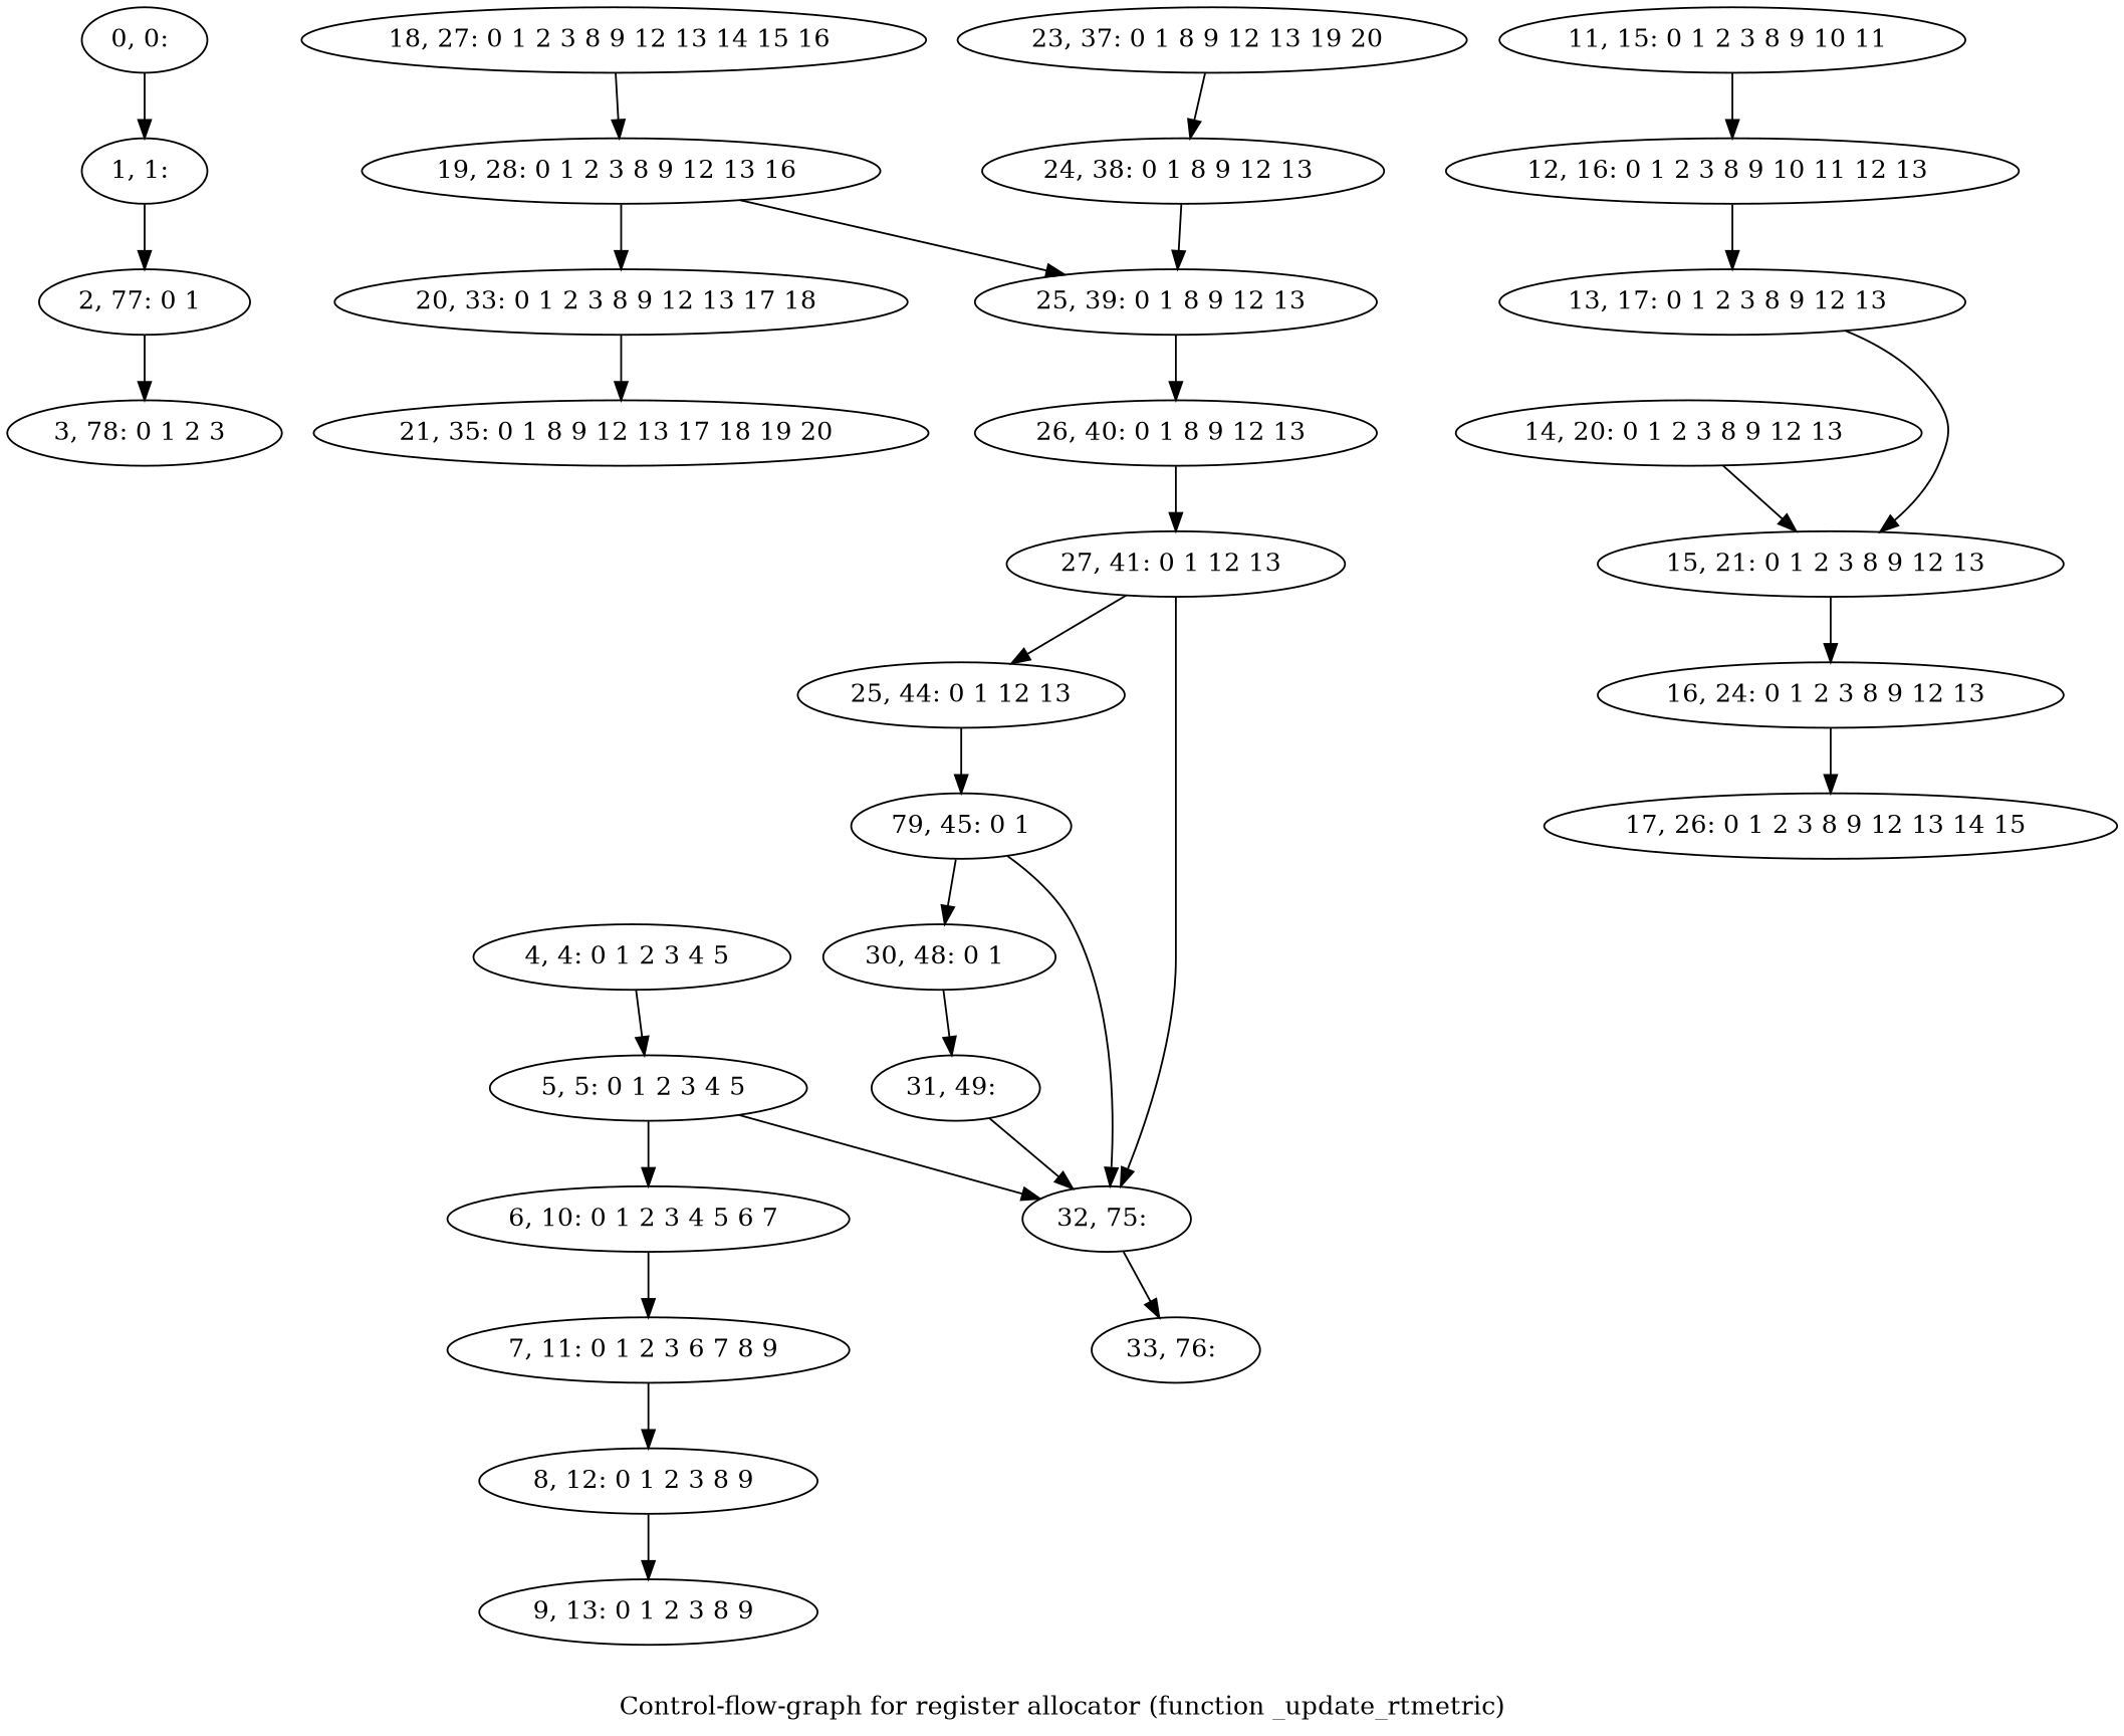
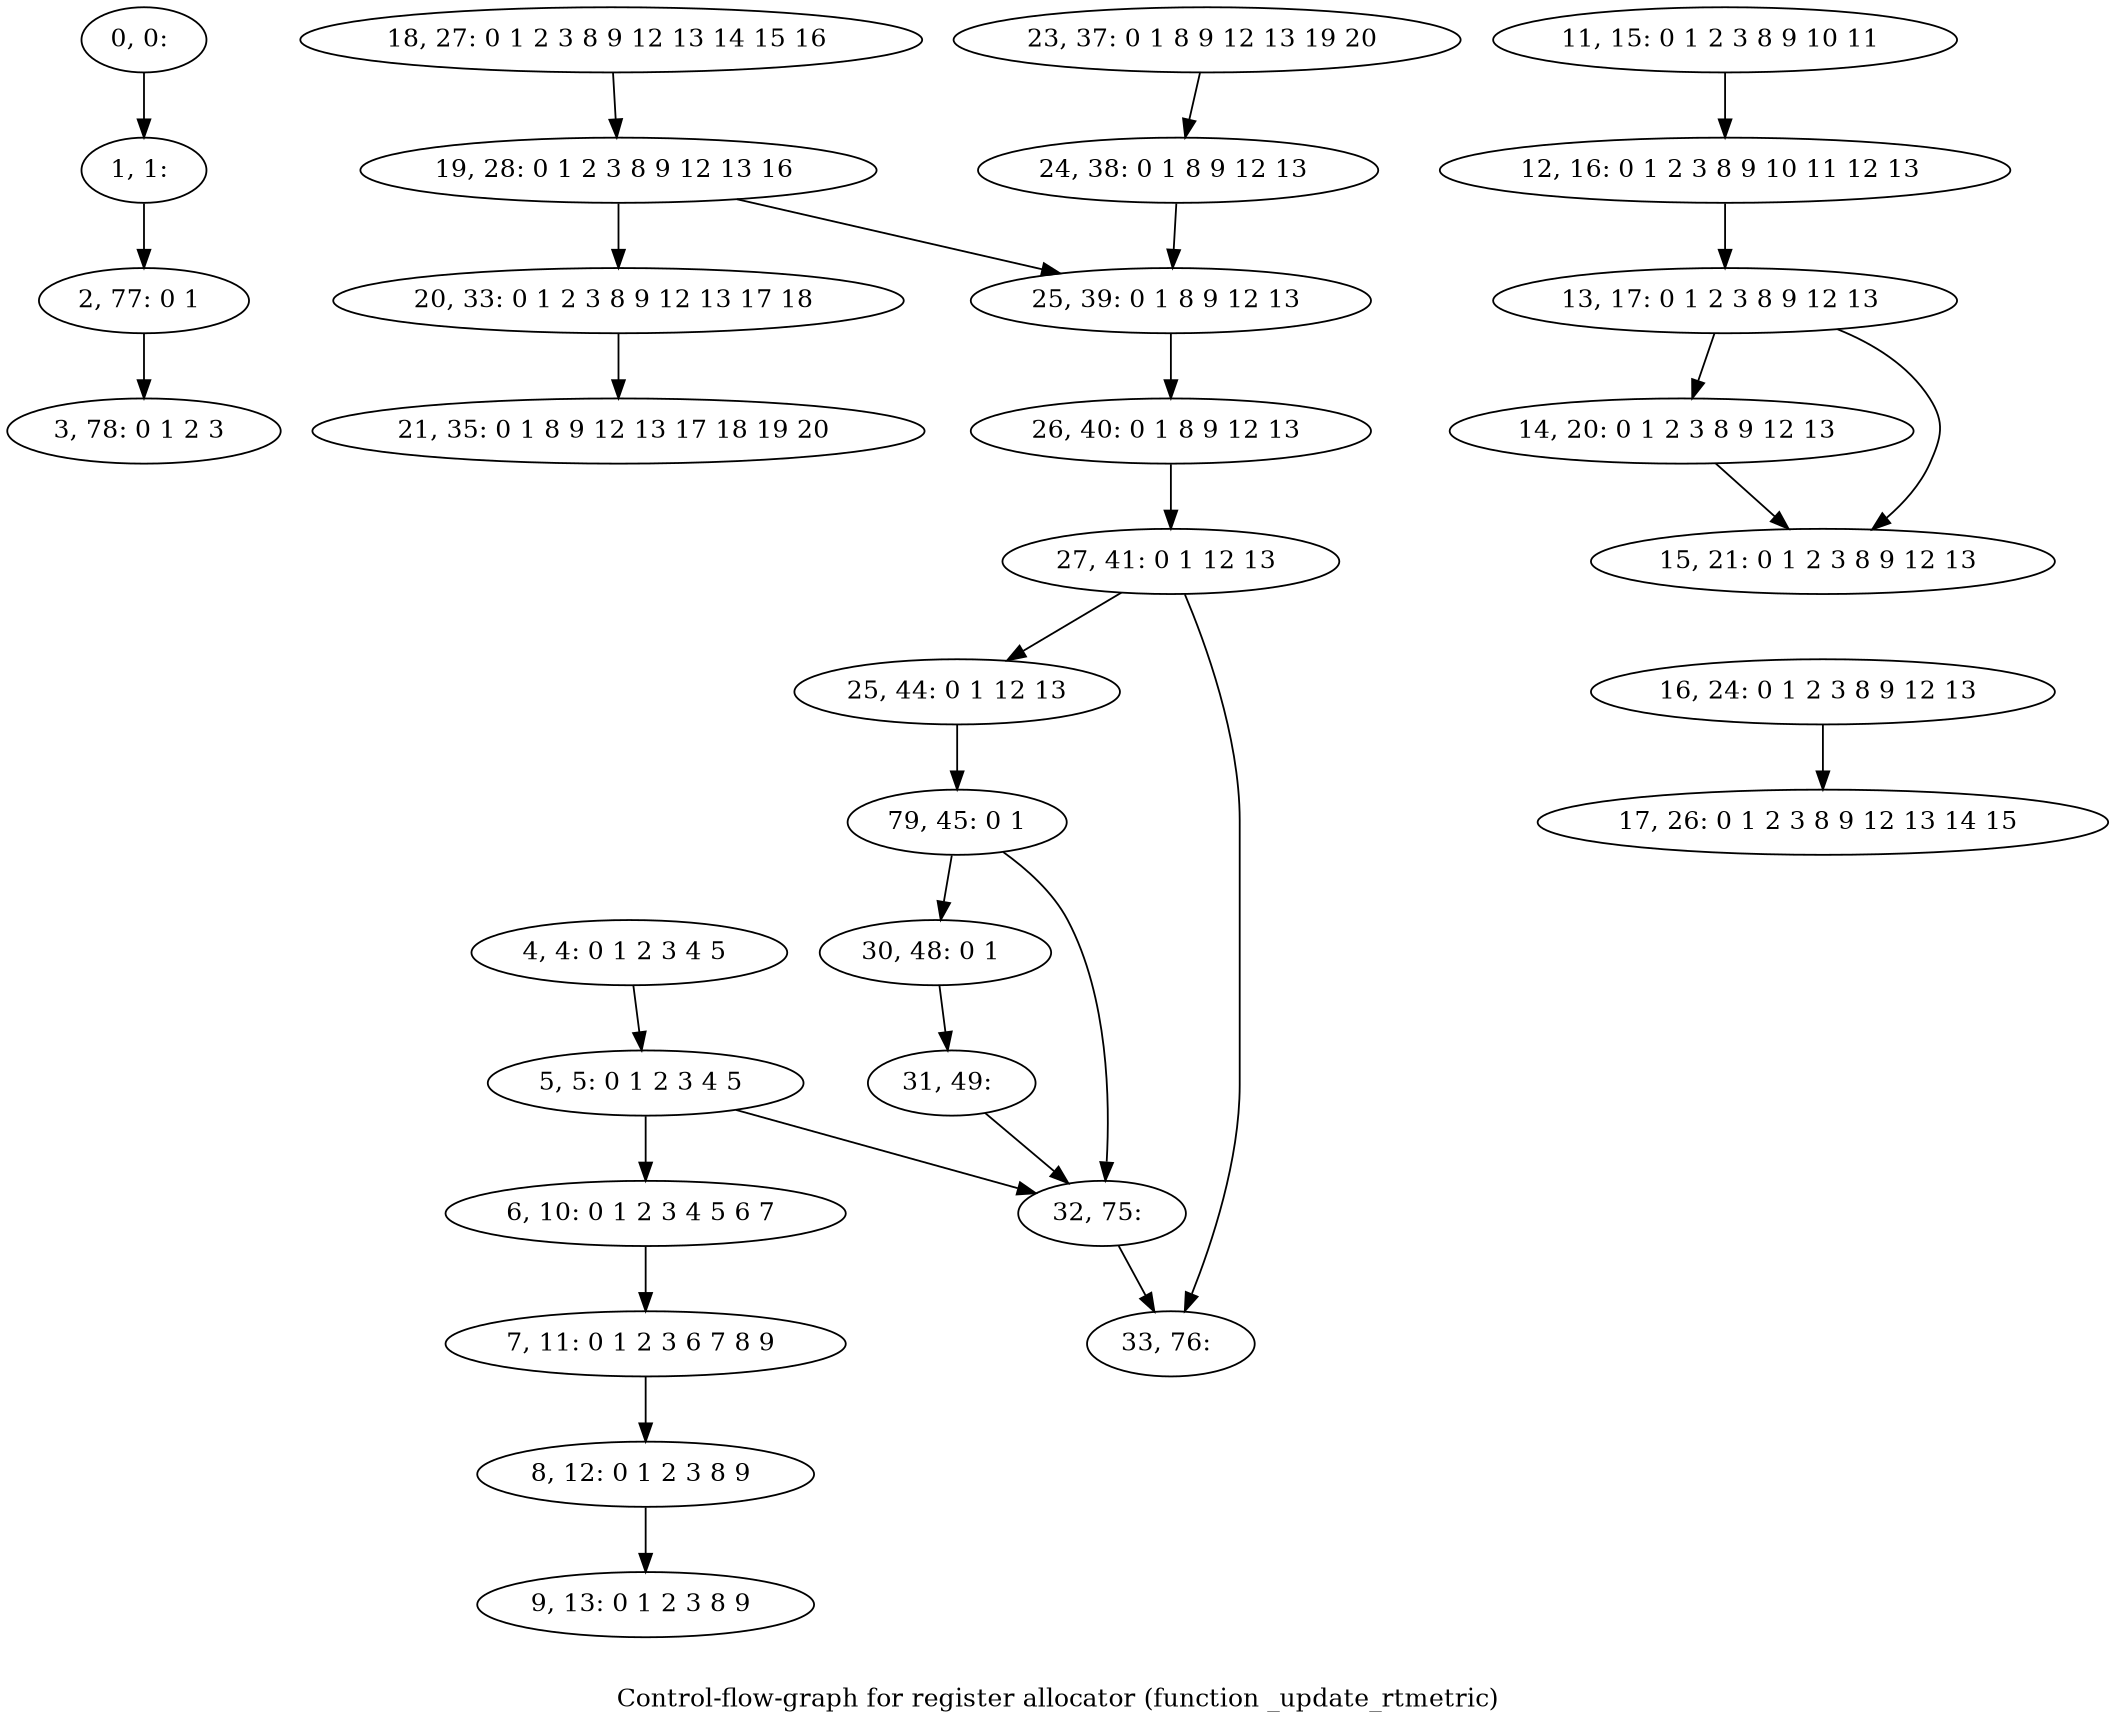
  digraph {
    label="Control-flow-graph for register allocator (function _update_rtmetric)"
    n1 [label="0, 0: "]
    n2 [label="1, 1: "]
    n3 [label="2, 77: 0 1 "]
    n4 [label="3, 78: 0 1 2 3 "]
    n5 [label="4, 4: 0 1 2 3 4 5 "]
    n6 [label="5, 5: 0 1 2 3 4 5 "]
    n7 [label="6, 10: 0 1 2 3 4 5 6 7 "]
    n8 [label="32, 75: "]
    n9 [label="7, 11: 0 1 2 3 6 7 8 9 "]
    n10 [label="33, 76: "]
    n11 [label="8, 12: 0 1 2 3 8 9 "]
    n12 [label="9, 13: 0 1 2 3 8 9 "]
    n13 [label="11, 15: 0 1 2 3 8 9 10 11 "]
    n14 [label="12, 16: 0 1 2 3 8 9 10 11 12 13 "]
    n15 [label="13, 17: 0 1 2 3 8 9 12 13 "]
    n16 [label="14, 20: 0 1 2 3 8 9 12 13 "]
    n17 [label="15, 21: 0 1 2 3 8 9 12 13 "]
    n18 [label="16, 24: 0 1 2 3 8 9 12 13 "]
    n19 [label="17, 26: 0 1 2 3 8 9 12 13 14 15 "]
    n20 [label="18, 27: 0 1 2 3 8 9 12 13 14 15 16 "]
    n21 [label="19, 28: 0 1 2 3 8 9 12 13 16 "]
    n22 [label="20, 33: 0 1 2 3 8 9 12 13 17 18 "]
    n23 [label="25, 39: 0 1 8 9 12 13 "]
    n24 [label="21, 35: 0 1 8 9 12 13 17 18 19 20 "]
    n25 [label="26, 40: 0 1 8 9 12 13 "]
    n26 [label="23, 37: 0 1 8 9 12 13 19 20 "]
    n27 [label="24, 38: 0 1 8 9 12 13 "]
    n28 [label="27, 41: 0 1 12 13 "]
    n29 [label="25, 44: 0 1 12 13"]
    n30 [label="79, 45: 0 1"]
    n31 [label="30, 48: 0 1 "]
    n32 [label="31, 49: "]
    n1 -> n2
    n2 -> n3
    n3 -> n4
    n5 -> n6
    n6 -> n7
    n6 -> n8
    n7 -> n9
    n8 -> n10
    n9 -> n11
    n11 -> n12
    n13 -> n14
    n14 -> n15
+   n15 -> n16
    n15 -> n17
    n16 -> n17
-   n17 -> n18
    n18 -> n19
    n20 -> n21
    n21 -> n22
    n21 -> n23
    n22 -> n24
    n23 -> n25
    n25 -> n28
    n26 -> n27
    n27 -> n23
-   n28 -> n8
+   n28 -> n10
    n28 -> n29
    n29 -> n30
    n30 -> n8
    n30 -> n31
    n31 -> n32
    n32 -> n8
  }
